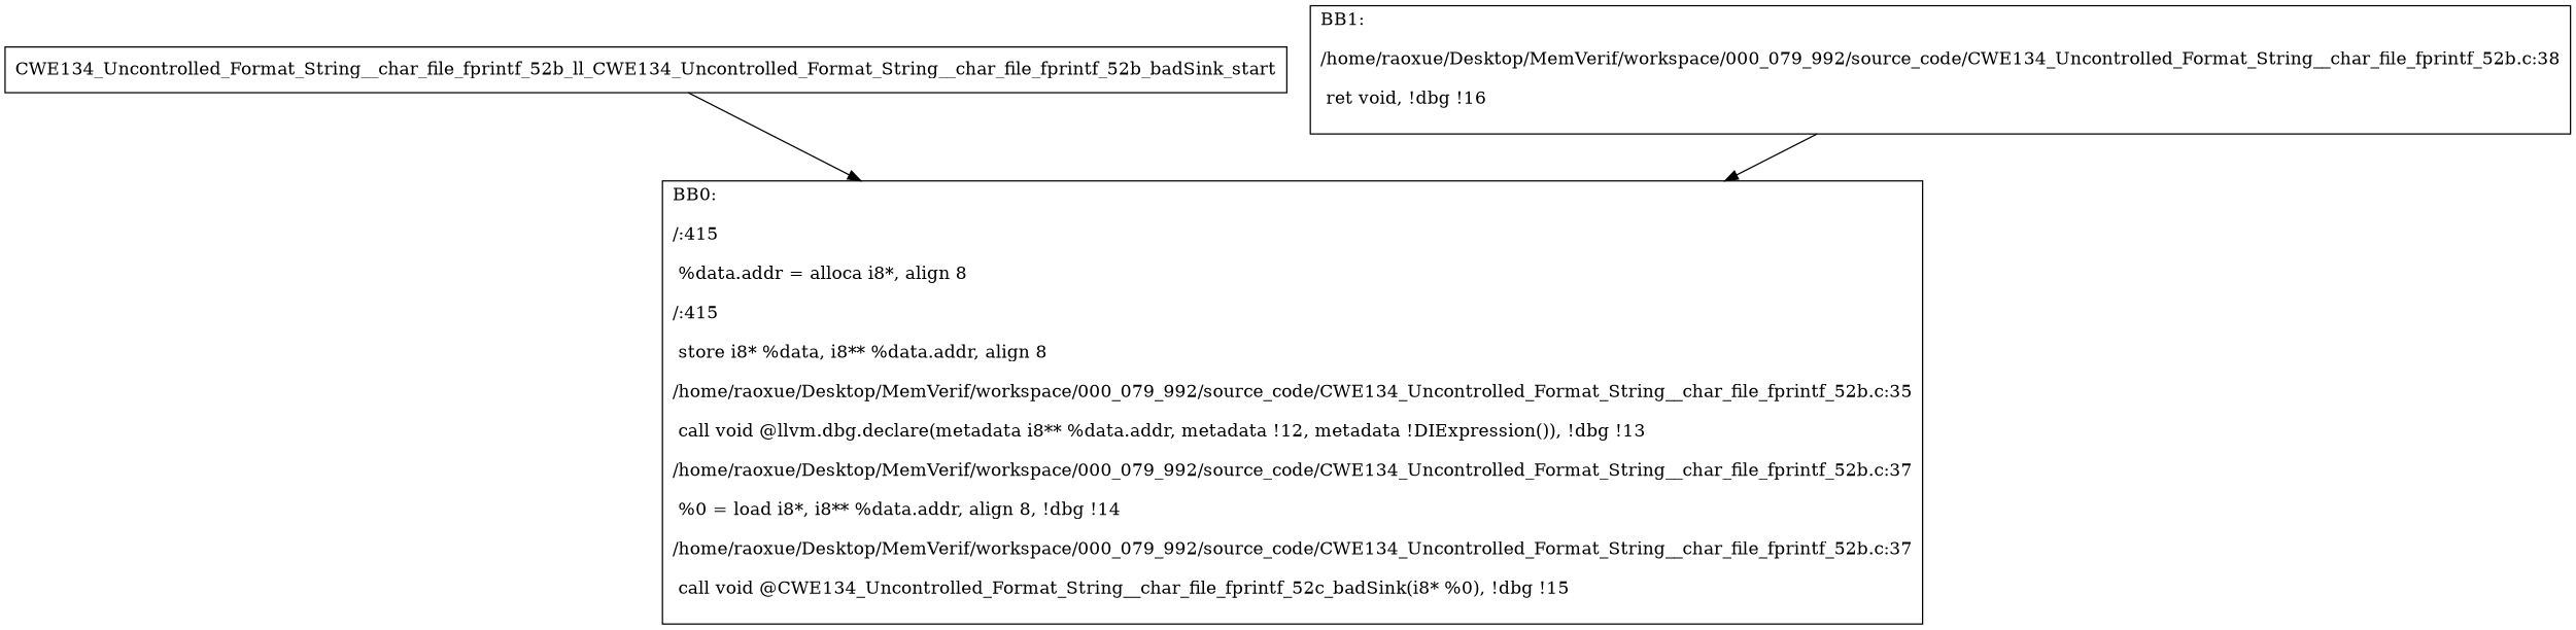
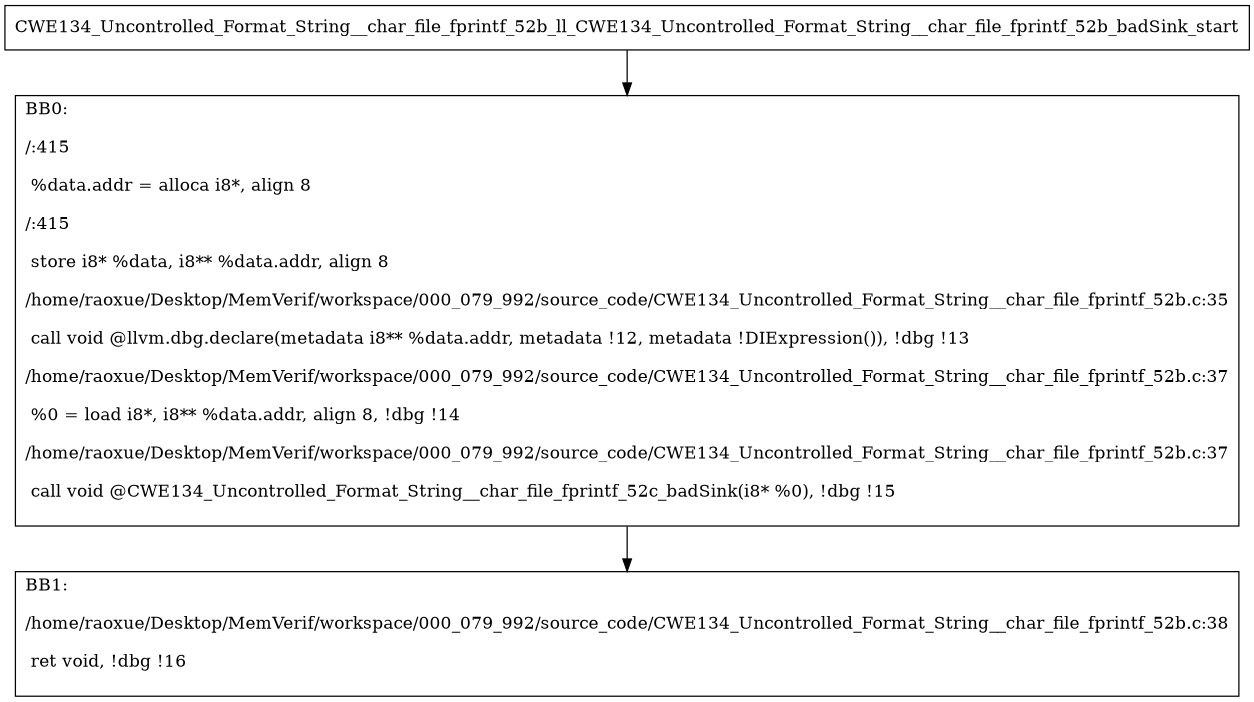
  digraph {
    node [shape=record]
    n1 [label="{CWE134_Uncontrolled_Format_String__char_file_fprintf_52b_ll_CWE134_Uncontrolled_Format_String__char_file_fprintf_52b_badSink_start}"]
    n2 [label="{BB0:\l\l/:415\l\n  %data.addr = alloca i8*, align 8\l\n/:415\l\n  store i8* %data, i8** %data.addr, align 8\l\n/home/raoxue/Desktop/MemVerif/workspace/000_079_992/source_code/CWE134_Uncontrolled_Format_String__char_file_fprintf_52b.c:35\l\n  call void @llvm.dbg.declare(metadata i8** %data.addr, metadata !12, metadata !DIExpression()), !dbg !13\l\n/home/raoxue/Desktop/MemVerif/workspace/000_079_992/source_code/CWE134_Uncontrolled_Format_String__char_file_fprintf_52b.c:37\l\n  %0 = load i8*, i8** %data.addr, align 8, !dbg !14\l\n/home/raoxue/Desktop/MemVerif/workspace/000_079_992/source_code/CWE134_Uncontrolled_Format_String__char_file_fprintf_52b.c:37\l\n  call void @CWE134_Uncontrolled_Format_String__char_file_fprintf_52c_badSink(i8* %0), !dbg !15\l\n}"]
    n3 [label="{BB1:\l\l/home/raoxue/Desktop/MemVerif/workspace/000_079_992/source_code/CWE134_Uncontrolled_Format_String__char_file_fprintf_52b.c:38\l\n  ret void, !dbg !16\l\n}"]
    n1 -> n2
-   n3 -> n2
+   n2 -> n3
  }
